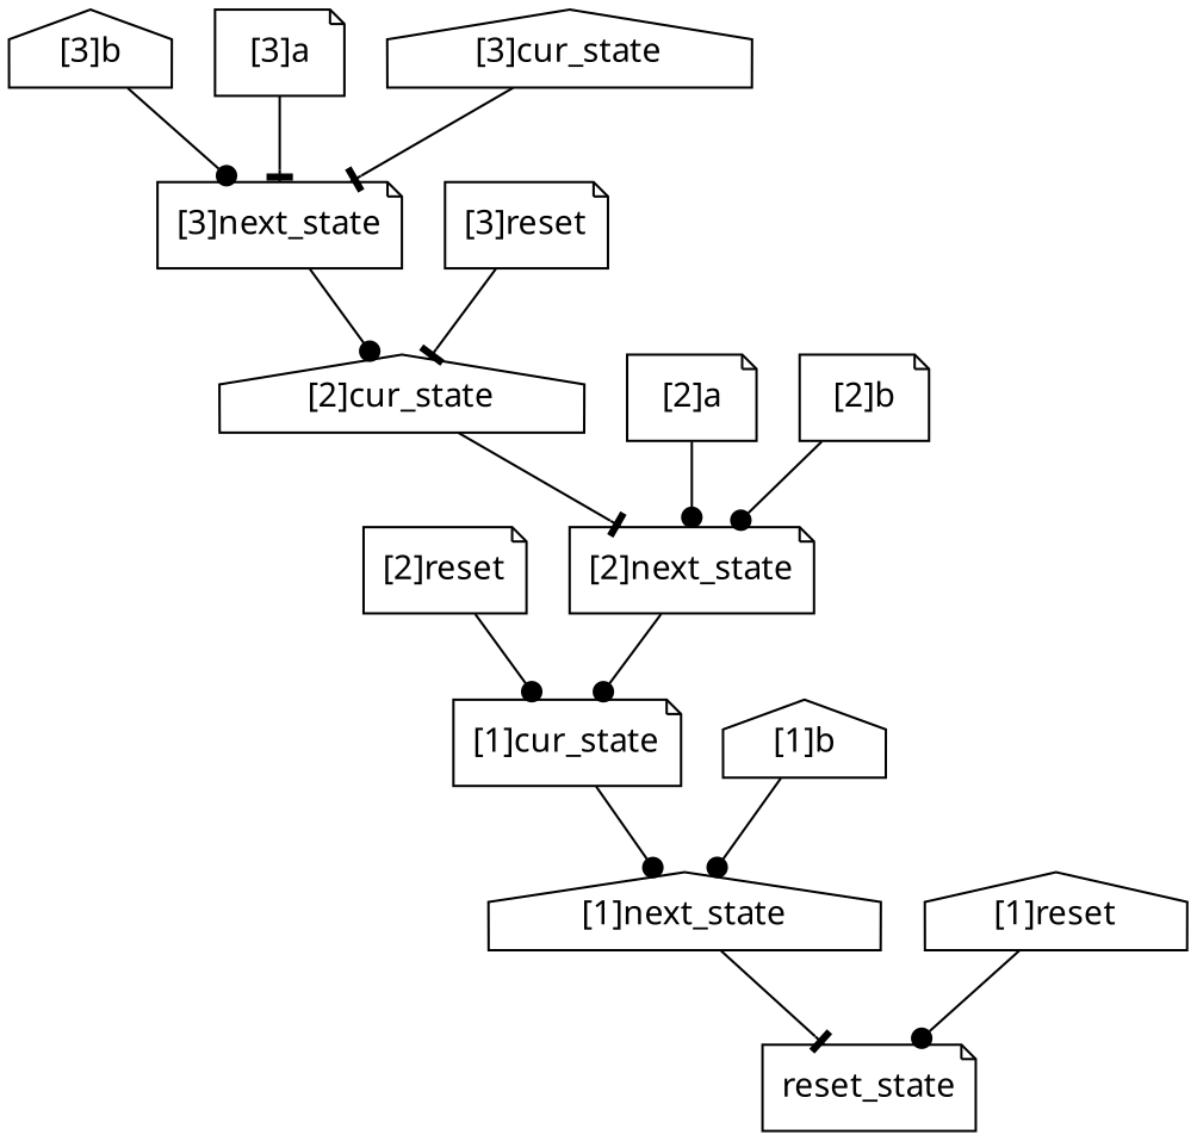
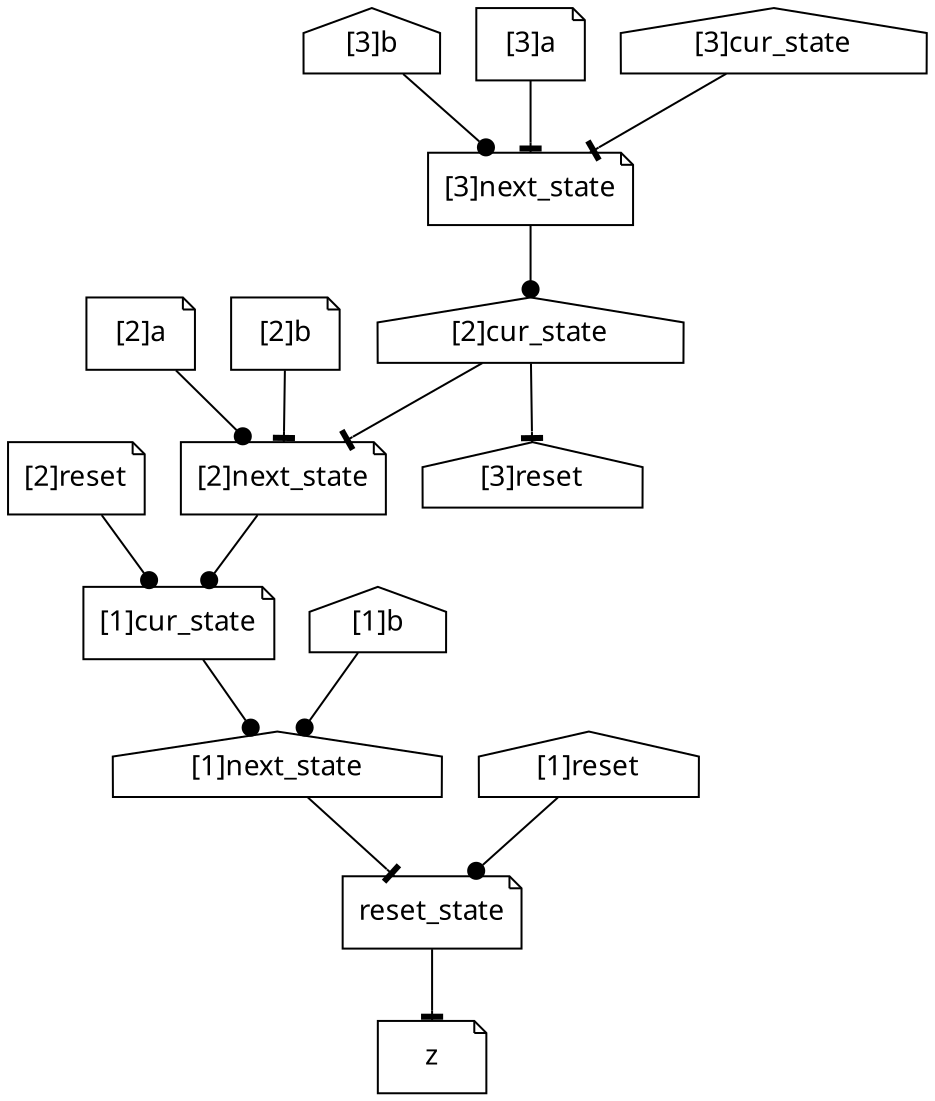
  strict digraph {
    fontname="Noto Sans"
    node [complexity=19 fontname="Noto Sans" importance=414.349852291 rank=21.8078869627 shape=note]
    edge [arrowhead=dot fontname="Noto Sans"]
    "[2]reset" [complexity=7 importance=12.2508242038 rank=1.7501177434]
    "[1]cur_state" [complexity=6 importance=6.0792074879 rank=1.01320124798]
    "[1]next_state" [complexity=5 importance=0.722772315984 rank=0.144554463197 shape=house]
    n4 [complexity=3 importance=0.405939924908 label=reset_state rank=0.135313308303]
+   z [complexity=0 importance=0.108910964881 rank=0.0]
    "[1]b" [complexity=13 importance=5.87458775588 rank=0.451891365837 shape=house]
    "[3]b" [shape=house]
    "[3]next_state" [complexity=11 importance=51.7821803829 rank=4.7074709439]
    "[2]cur_state" [complexity=9 importance=51.4653479918 rank=5.71837199909 shape=house]
    "[2]next_state" [complexity=8 importance=6.39603987897 rank=0.799504984872]
    "[3]a"
    "[3]cur_state" [complexity=12 importance=414.554472023 rank=34.5462060019 shape=house]
    "[2]a" [complexity=16 importance=51.2607282598 rank=3.20379551624]
    "[1]reset" [complexity=4 importance=0.904289077822 rank=0.226072269455 shape=house]
-   "[3]reset" [complexity=10 importance=103.023105212 rank=10.3023105212]
+   "[3]reset" [complexity=10 importance=103.023105212 rank=10.3023105212 shape=house]
    "[2]b" [complexity=16 importance=51.2607282598 rank=3.20379551624]
    "[2]reset" -> "[1]cur_state"
    "[1]cur_state" -> "[1]next_state"
    "[1]next_state" -> n4 [arrowhead=tee]
+   n4 -> z [arrowhead=tee]
    "[1]b" -> "[1]next_state"
    "[3]b" -> "[3]next_state"
    "[3]next_state" -> "[2]cur_state"
    "[2]cur_state" -> "[2]next_state" [arrowhead=tee]
    "[2]next_state" -> "[1]cur_state"
    "[3]a" -> "[3]next_state" [arrowhead=tee]
    "[3]cur_state" -> "[3]next_state" [arrowhead=tee]
    "[2]a" -> "[2]next_state"
    "[1]reset" -> n4
-   "[3]reset" -> "[2]cur_state" [arrowhead=tee]
-   "[2]b" -> "[2]next_state"
+   "[2]cur_state" -> "[3]reset" [arrowhead=tee]
+   "[2]b" -> "[2]next_state" [arrowhead=tee]
  }
